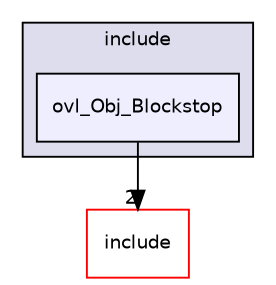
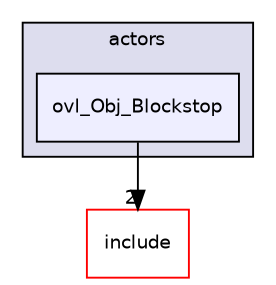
  digraph {
    compound=true
    node [fontname=Helvetica fontsize=10 shape=box style=filled]
    n1 [fillcolor="#eeeeff" label=ovl_Obj_Blockstop pencolor=black]
    n2 [color=red fillcolor=white label=include]
    subgraph cluster_1 {
      bgcolor="#ddddee"
      fontname=Helvetica
      fontsize=10
-     label=include
+     label=actors
      pencolor=black
      n1
    }
    n1 -> n2 [headlabel=2 labeldistance=1.5 labelfontname=Helvetica labelfontsize=10]
  }
